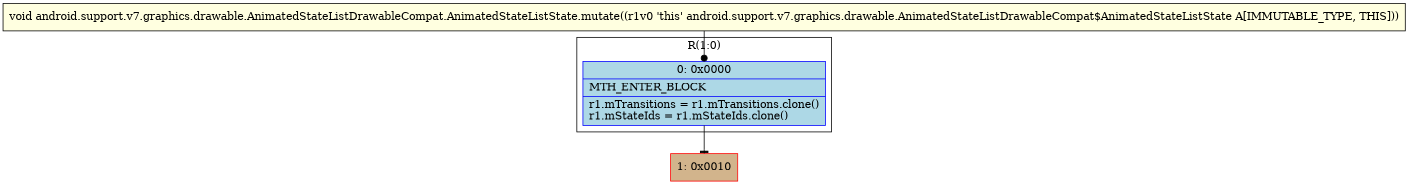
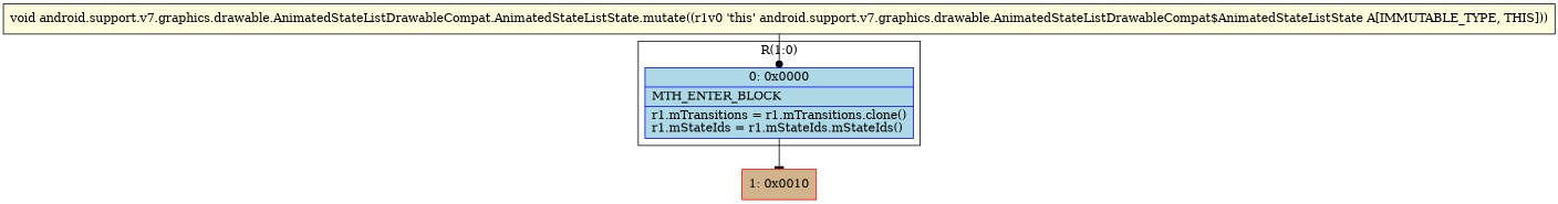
  digraph {
    node [shape=record style=filled]
-   n1 [color=blue label="{0\:\ 0x0000|MTH_ENTER_BLOCK\l|r1.mTransitions = r1.mTransitions.clone()\lr1.mStateIds = r1.mStateIds.clone()\l}" fillcolor=lightblue]
+   n1 [color=blue label="{0\:\ 0x0000|MTH_ENTER_BLOCK\l|r1.mTransitions = r1.mTransitions.clone()\lr1.mStateIds = r1.mStateIds.mStateIds()\l}" fillcolor=lightblue]
    n2 [color=red label="{1\:\ 0x0010}" fillcolor=tan]
    n3 [label="{void android.support.v7.graphics.drawable.AnimatedStateListDrawableCompat.AnimatedStateListState.mutate((r1v0 'this' android.support.v7.graphics.drawable.AnimatedStateListDrawableCompat$AnimatedStateListState A[IMMUTABLE_TYPE, THIS])) }" fillcolor=lightyellow]
    subgraph cluster_1 {
      label="R(1:0)"
      n1
    }
    n1 -> n2 [arrowhead=tee]
    n3 -> n1 [arrowhead=dot]
  }
